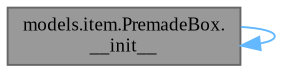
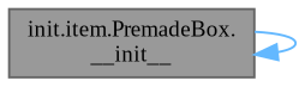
  digraph {
    rankdir=TB
    fontname="Liberation Serif"
-   n1 [color=gray40 fillcolor=grey60 fontcolor=black fontname="Liberation Serif" fontsize=10 height=0.2 label="models.item.PremadeBox.\l__init__" shape=box style=filled width=0.4]
+   n1 [color=gray40 fillcolor=grey60 fontcolor=black fontname="Liberation Serif" fontsize=10 height=0.2 label="init.item.PremadeBox.\l__init__" shape=box style=filled width=0.4]
    n1 -> n1 [color=steelblue1 fontname="Liberation Serif" fontsize=10 labelfontname=Helvetica labelfontsize=10 style=solid]
  }
